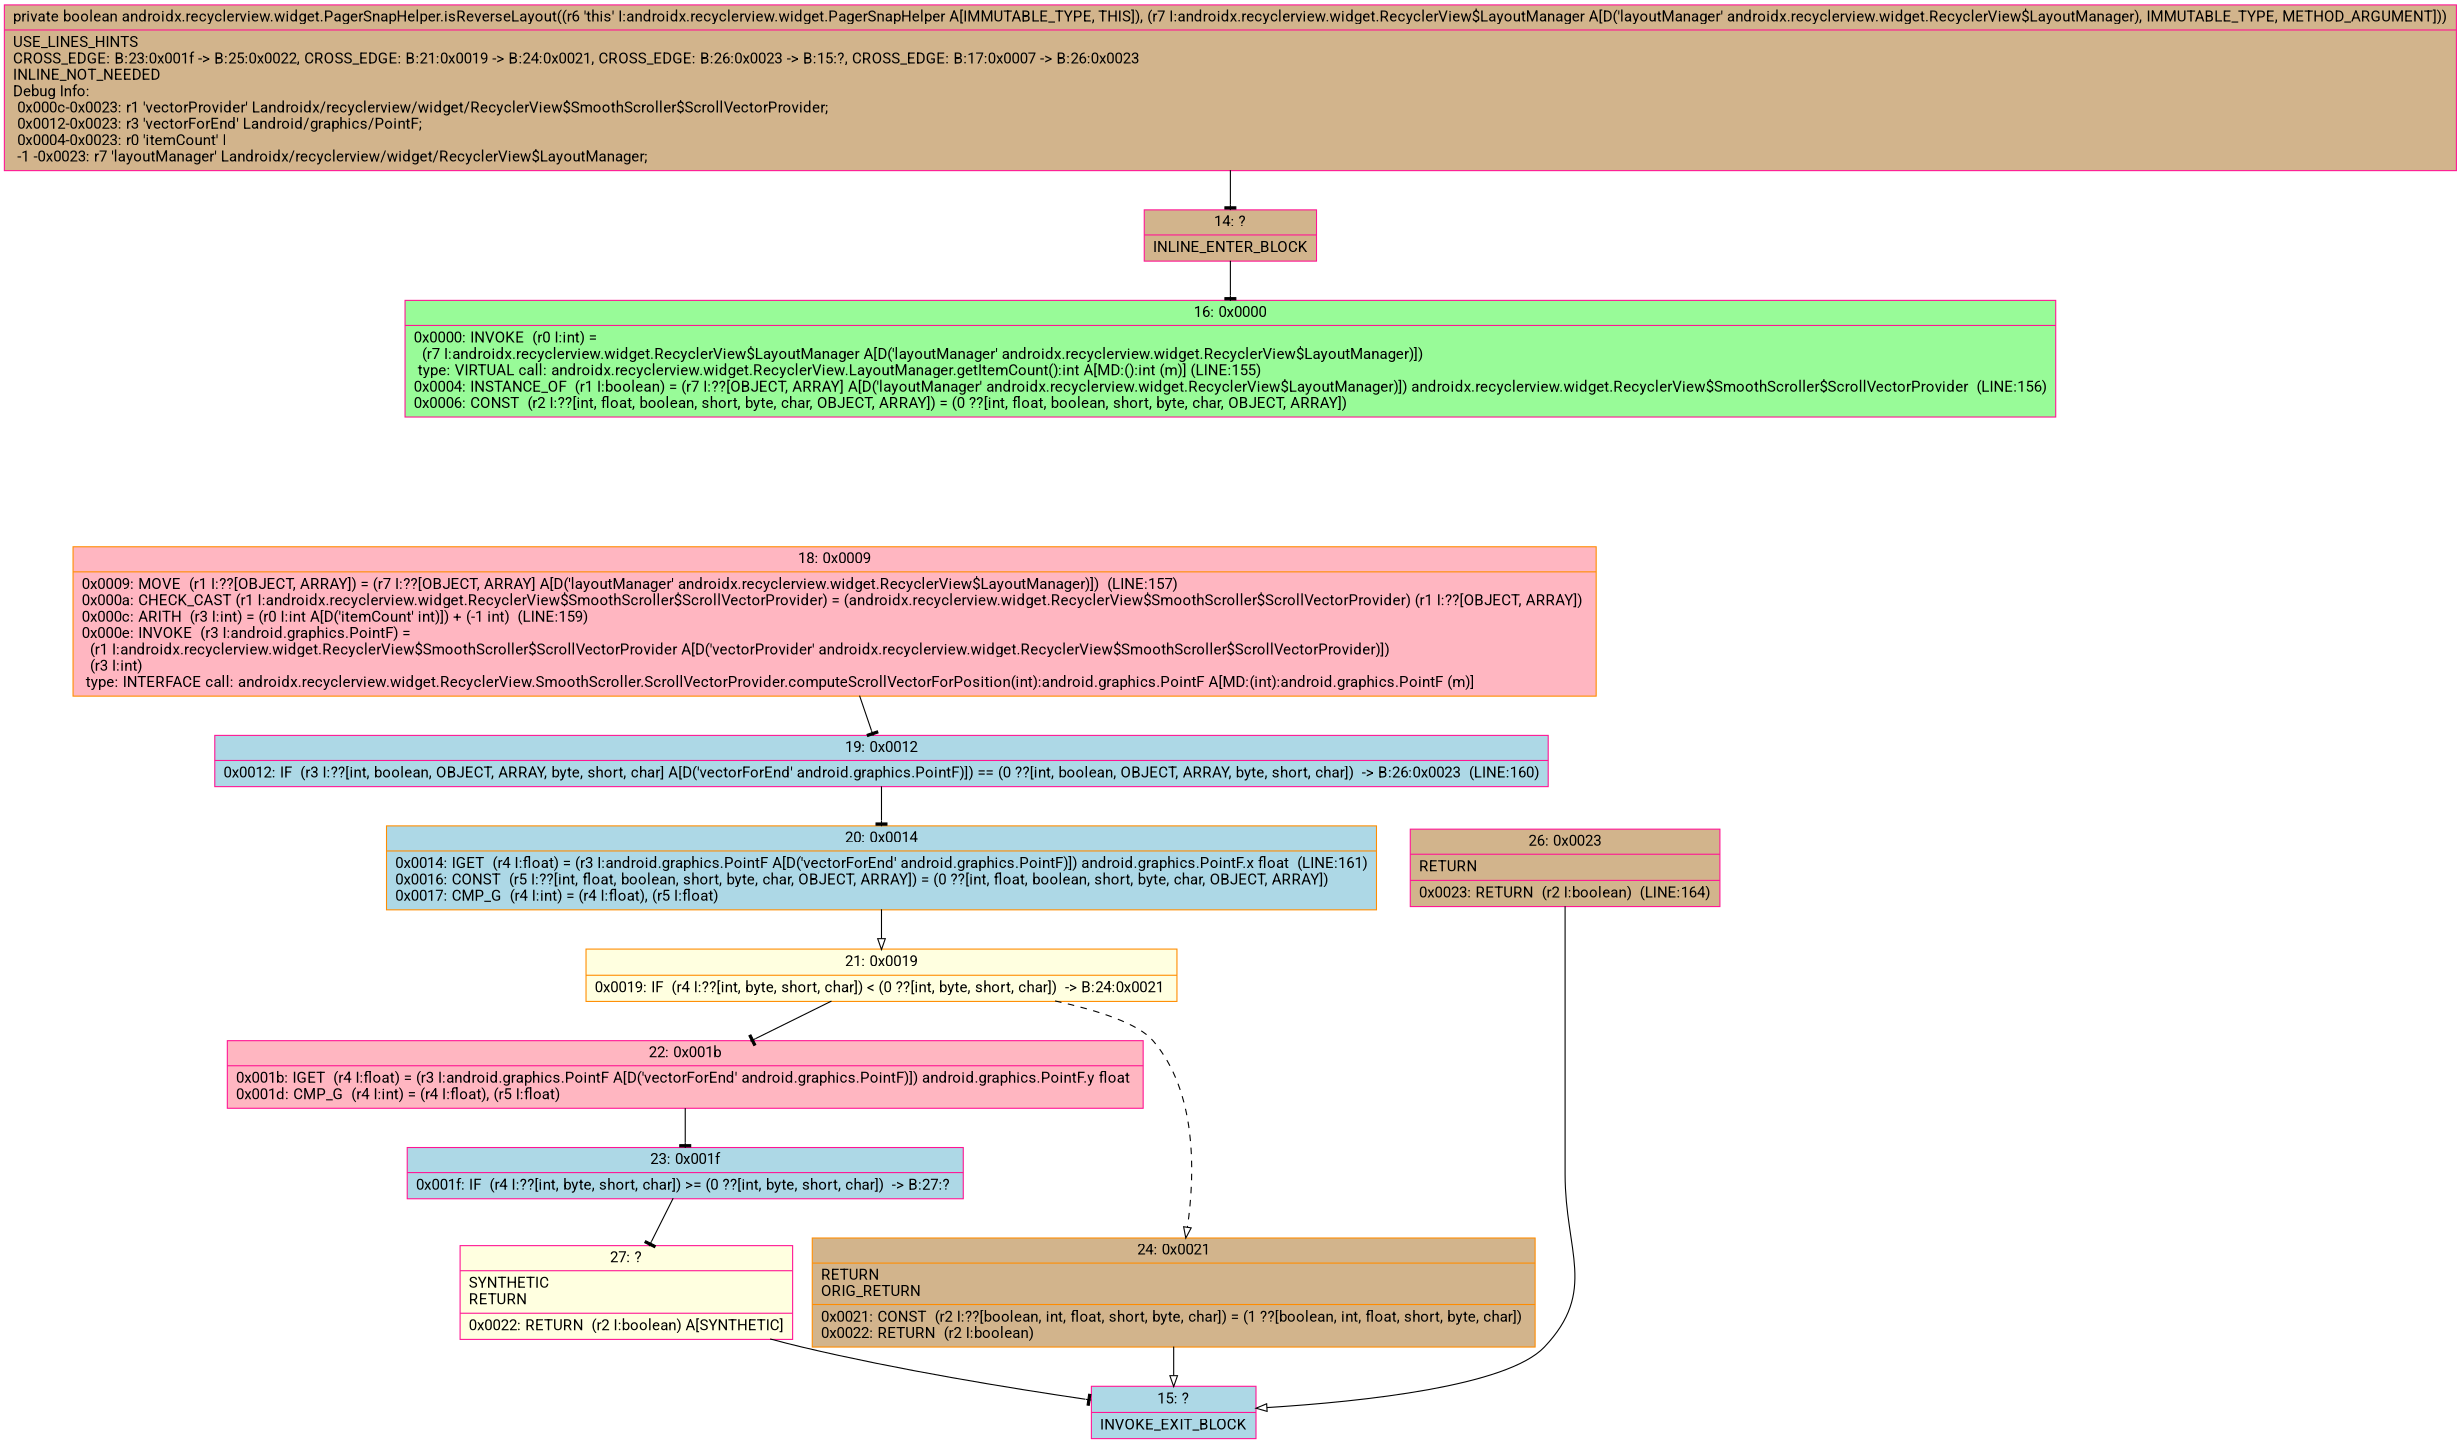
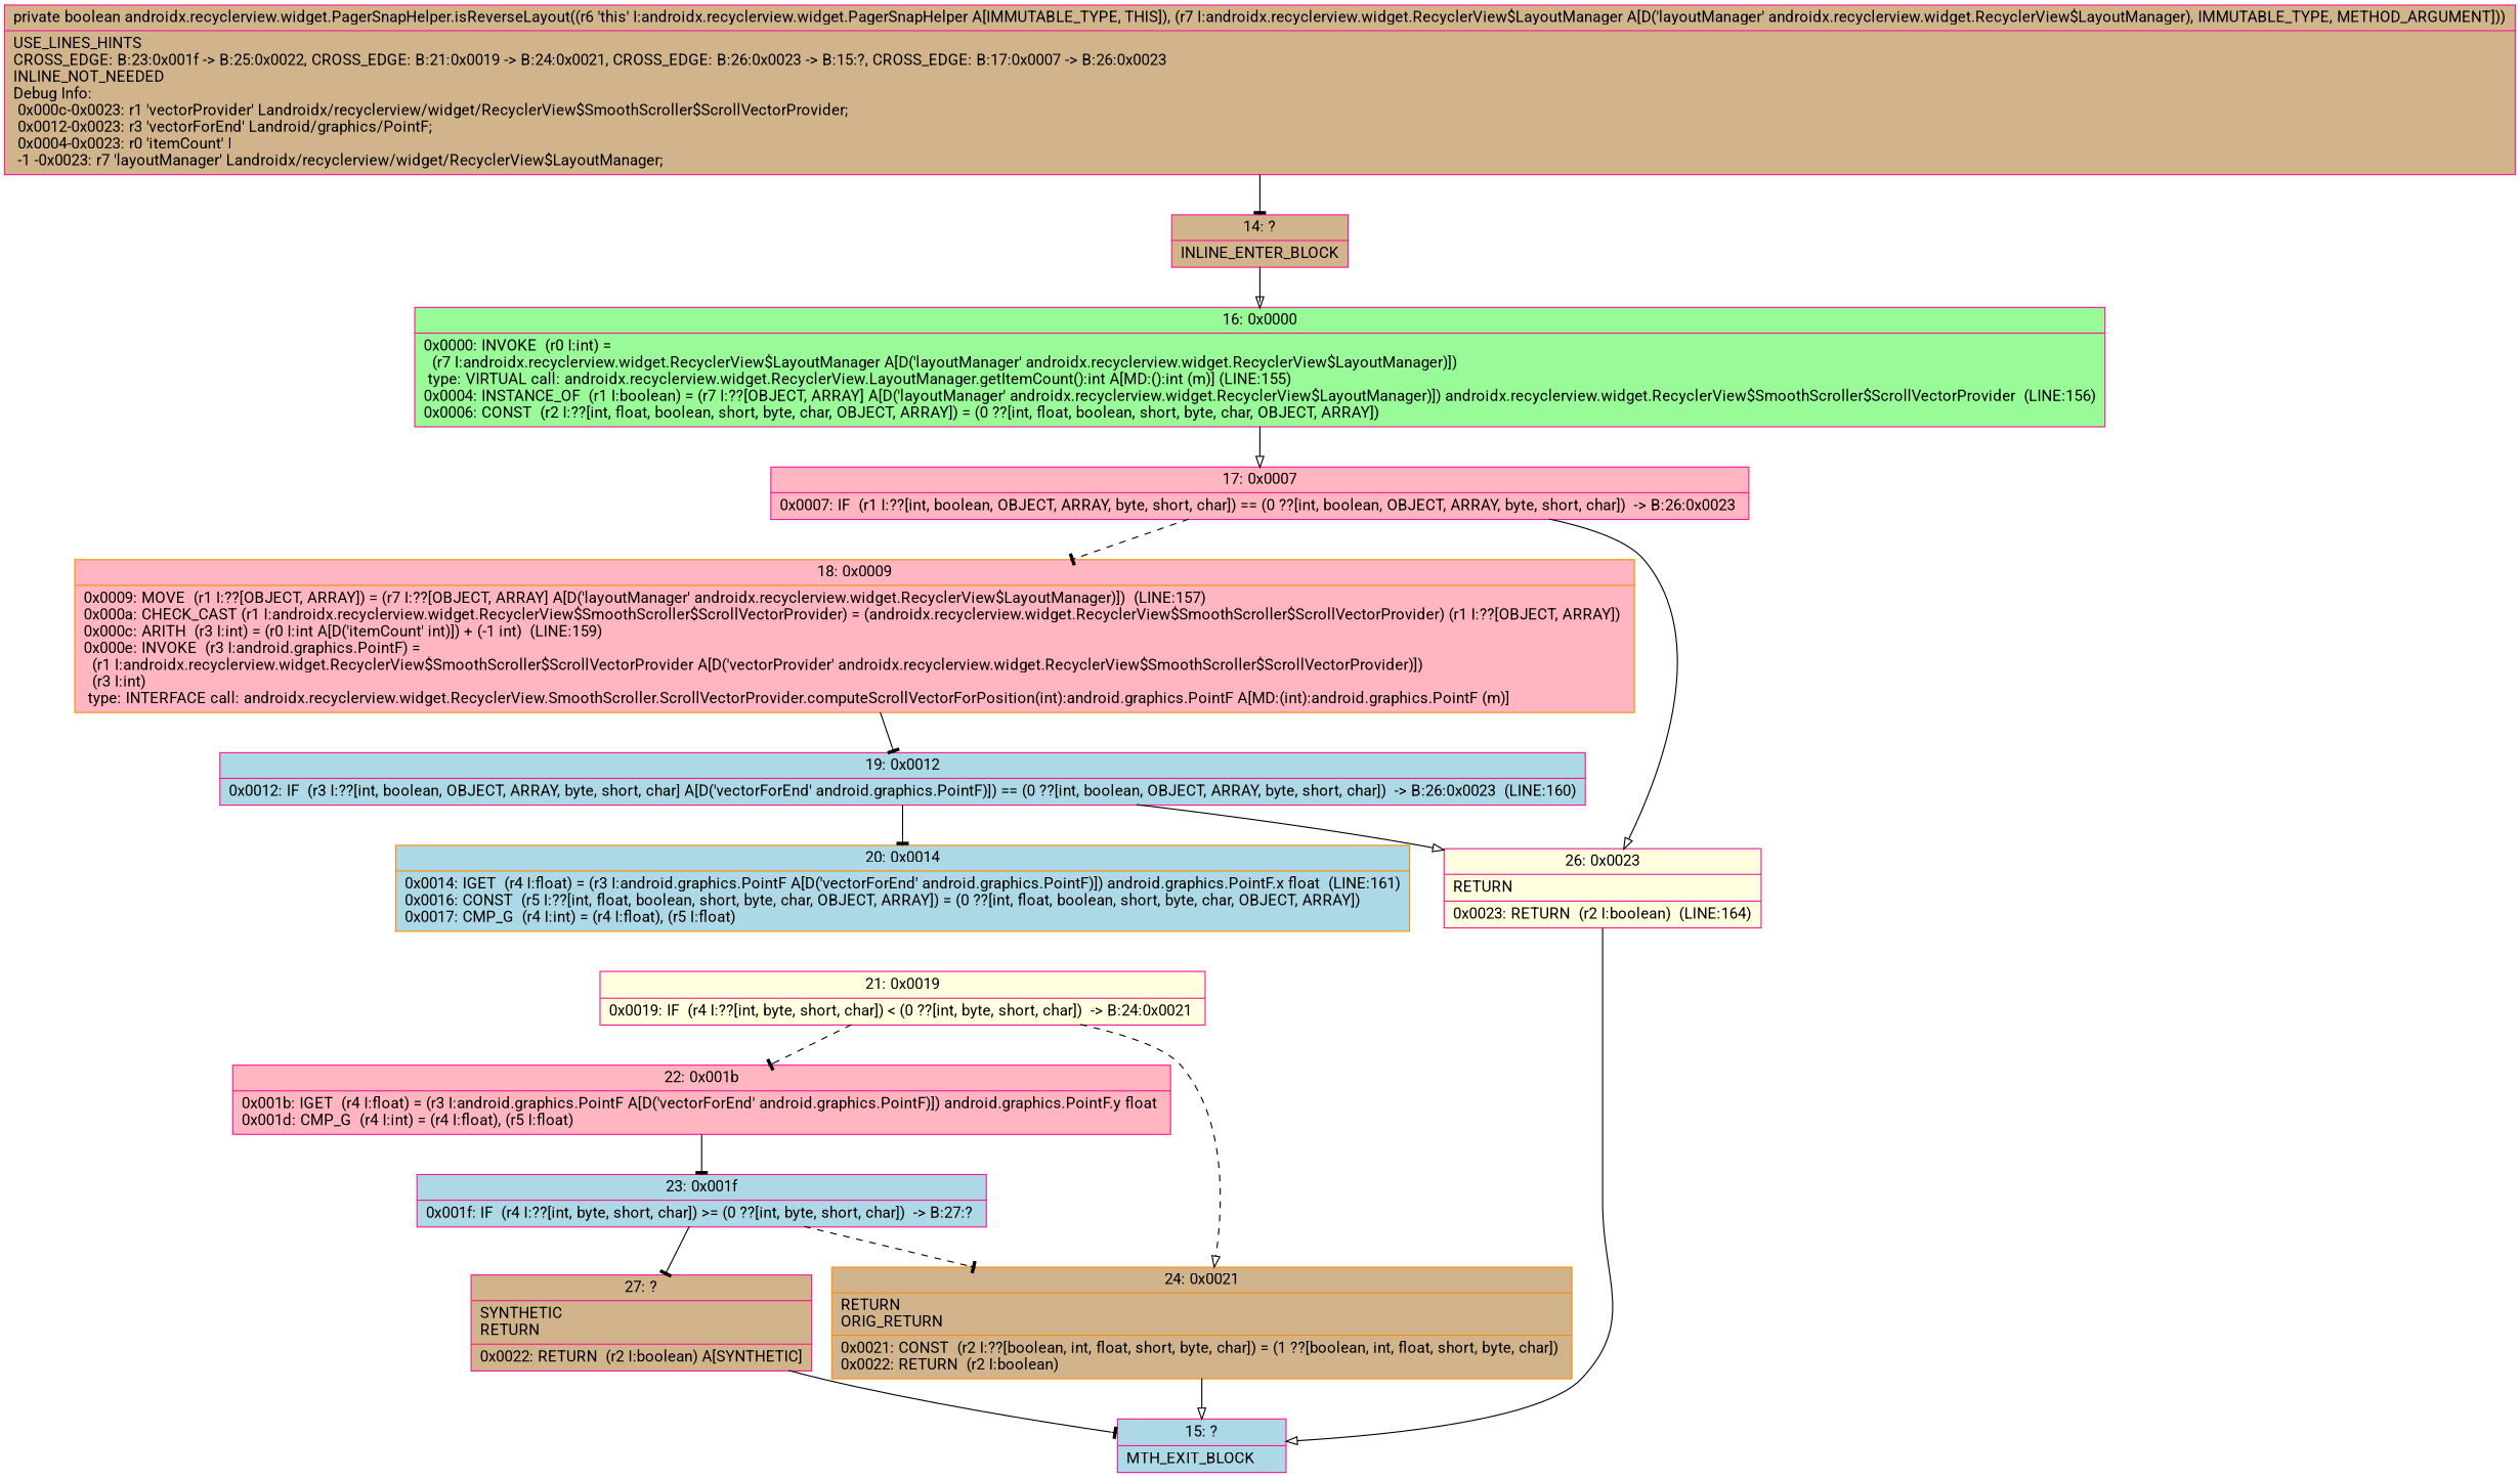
  digraph {
    fontname=Roboto
    node [color=deeppink fillcolor=tan fontname=Roboto shape=record style=filled]
    edge [arrowhead=tee fontname=Roboto]
    n1 [label="{14\:\ ?|INLINE_ENTER_BLOCK\l}"]
    n2 [fillcolor=palegreen label="{16\:\ 0x0000|0x0000: INVOKE  (r0 I:int) = \l  (r7 I:androidx.recyclerview.widget.RecyclerView$LayoutManager A[D('layoutManager' androidx.recyclerview.widget.RecyclerView$LayoutManager)])\l type: VIRTUAL call: androidx.recyclerview.widget.RecyclerView.LayoutManager.getItemCount():int A[MD:():int (m)] (LINE:155)\l0x0004: INSTANCE_OF  (r1 I:boolean) = (r7 I:??[OBJECT, ARRAY] A[D('layoutManager' androidx.recyclerview.widget.RecyclerView$LayoutManager)]) androidx.recyclerview.widget.RecyclerView$SmoothScroller$ScrollVectorProvider  (LINE:156)\l0x0006: CONST  (r2 I:??[int, float, boolean, short, byte, char, OBJECT, ARRAY]) = (0 ??[int, float, boolean, short, byte, char, OBJECT, ARRAY]) \l}"]
+   n3 [fillcolor=lightpink label="{17\:\ 0x0007|0x0007: IF  (r1 I:??[int, boolean, OBJECT, ARRAY, byte, short, char]) == (0 ??[int, boolean, OBJECT, ARRAY, byte, short, char])  \-\> B:26:0x0023 \l}"]
    n4 [color=darkorange fillcolor=lightpink label="{18\:\ 0x0009|0x0009: MOVE  (r1 I:??[OBJECT, ARRAY]) = (r7 I:??[OBJECT, ARRAY] A[D('layoutManager' androidx.recyclerview.widget.RecyclerView$LayoutManager)])  (LINE:157)\l0x000a: CHECK_CAST (r1 I:androidx.recyclerview.widget.RecyclerView$SmoothScroller$ScrollVectorProvider) = (androidx.recyclerview.widget.RecyclerView$SmoothScroller$ScrollVectorProvider) (r1 I:??[OBJECT, ARRAY]) \l0x000c: ARITH  (r3 I:int) = (r0 I:int A[D('itemCount' int)]) + (\-1 int)  (LINE:159)\l0x000e: INVOKE  (r3 I:android.graphics.PointF) = \l  (r1 I:androidx.recyclerview.widget.RecyclerView$SmoothScroller$ScrollVectorProvider A[D('vectorProvider' androidx.recyclerview.widget.RecyclerView$SmoothScroller$ScrollVectorProvider)])\l  (r3 I:int)\l type: INTERFACE call: androidx.recyclerview.widget.RecyclerView.SmoothScroller.ScrollVectorProvider.computeScrollVectorForPosition(int):android.graphics.PointF A[MD:(int):android.graphics.PointF (m)]\l}"]
-   n5 [label="{26\:\ 0x0023|RETURN\l|0x0023: RETURN  (r2 I:boolean)  (LINE:164)\l}"]
+   n5 [fillcolor=lightyellow label="{26\:\ 0x0023|RETURN\l|0x0023: RETURN  (r2 I:boolean)  (LINE:164)\l}"]
    n6 [fillcolor=lightblue label="{19\:\ 0x0012|0x0012: IF  (r3 I:??[int, boolean, OBJECT, ARRAY, byte, short, char] A[D('vectorForEnd' android.graphics.PointF)]) == (0 ??[int, boolean, OBJECT, ARRAY, byte, short, char])  \-\> B:26:0x0023  (LINE:160)\l}"]
-   n7 [fillcolor=lightblue label="{15\:\ ?|INVOKE_EXIT_BLOCK\l}"]
+   n7 [fillcolor=lightblue label="{15\:\ ?|MTH_EXIT_BLOCK\l}"]
    n8 [color=darkorange fillcolor=lightblue label="{20\:\ 0x0014|0x0014: IGET  (r4 I:float) = (r3 I:android.graphics.PointF A[D('vectorForEnd' android.graphics.PointF)]) android.graphics.PointF.x float  (LINE:161)\l0x0016: CONST  (r5 I:??[int, float, boolean, short, byte, char, OBJECT, ARRAY]) = (0 ??[int, float, boolean, short, byte, char, OBJECT, ARRAY]) \l0x0017: CMP_G  (r4 I:int) = (r4 I:float), (r5 I:float) \l}"]
-   n9 [color=darkorange fillcolor=lightyellow label="{21\:\ 0x0019|0x0019: IF  (r4 I:??[int, byte, short, char]) \< (0 ??[int, byte, short, char])  \-\> B:24:0x0021 \l}"]
+   n9 [fillcolor=lightyellow label="{21\:\ 0x0019|0x0019: IF  (r4 I:??[int, byte, short, char]) \< (0 ??[int, byte, short, char])  \-\> B:24:0x0021 \l}"]
    n10 [fillcolor=lightpink label="{22\:\ 0x001b|0x001b: IGET  (r4 I:float) = (r3 I:android.graphics.PointF A[D('vectorForEnd' android.graphics.PointF)]) android.graphics.PointF.y float \l0x001d: CMP_G  (r4 I:int) = (r4 I:float), (r5 I:float) \l}"]
    n11 [color=darkorange label="{24\:\ 0x0021|RETURN\lORIG_RETURN\l|0x0021: CONST  (r2 I:??[boolean, int, float, short, byte, char]) = (1 ??[boolean, int, float, short, byte, char]) \l0x0022: RETURN  (r2 I:boolean) \l}"]
    n12 [fillcolor=lightblue label="{23\:\ 0x001f|0x001f: IF  (r4 I:??[int, byte, short, char]) \>= (0 ??[int, byte, short, char])  \-\> B:27:? \l}"]
-   n13 [fillcolor=lightyellow label="{27\:\ ?|SYNTHETIC\lRETURN\l|0x0022: RETURN  (r2 I:boolean) A[SYNTHETIC]\l}"]
+   n13 [label="{27\:\ ?|SYNTHETIC\lRETURN\l|0x0022: RETURN  (r2 I:boolean) A[SYNTHETIC]\l}"]
    n14 [label="{private boolean androidx.recyclerview.widget.PagerSnapHelper.isReverseLayout((r6 'this' I:androidx.recyclerview.widget.PagerSnapHelper A[IMMUTABLE_TYPE, THIS]), (r7 I:androidx.recyclerview.widget.RecyclerView$LayoutManager A[D('layoutManager' androidx.recyclerview.widget.RecyclerView$LayoutManager), IMMUTABLE_TYPE, METHOD_ARGUMENT]))  | USE_LINES_HINTS\lCROSS_EDGE: B:23:0x001f \-\> B:25:0x0022, CROSS_EDGE: B:21:0x0019 \-\> B:24:0x0021, CROSS_EDGE: B:26:0x0023 \-\> B:15:?, CROSS_EDGE: B:17:0x0007 \-\> B:26:0x0023\lINLINE_NOT_NEEDED\lDebug Info:\l  0x000c\-0x0023: r1 'vectorProvider' Landroidx\/recyclerview\/widget\/RecyclerView$SmoothScroller$ScrollVectorProvider;\l  0x0012\-0x0023: r3 'vectorForEnd' Landroid\/graphics\/PointF;\l  0x0004\-0x0023: r0 'itemCount' I\l  \-1 \-0x0023: r7 'layoutManager' Landroidx\/recyclerview\/widget\/RecyclerView$LayoutManager;\l}"]
-   n1 -> n2
+   n1 -> n2 [arrowhead=onormal]
+   n2 -> n3 [arrowhead=onormal]
+   n3 -> n4 [style=dashed]
+   n3 -> n5 [arrowhead=onormal]
    n4 -> n6
    n5 -> n7 [arrowhead=onormal]
+   n6 -> n5 [arrowhead=onormal]
    n6 -> n8 [style=solid]
-   n8 -> n9 [arrowhead=onormal]
-   n9 -> n10 [style=solid]
+   n9 -> n10 [style=dashed]
    n9 -> n11 [arrowhead=onormal style=dashed]
    n10 -> n12
    n11 -> n7 [arrowhead=onormal]
+   n12 -> n11 [style=dashed]
    n12 -> n13
    n13 -> n7
    n14 -> n1
  }
